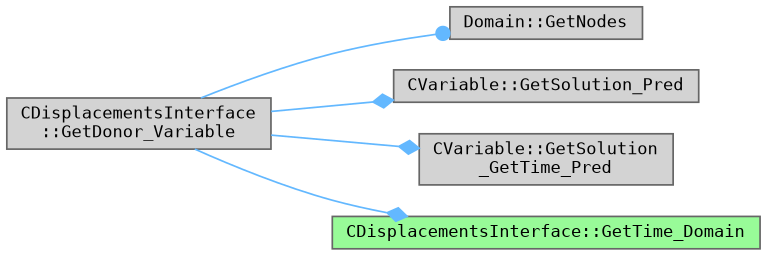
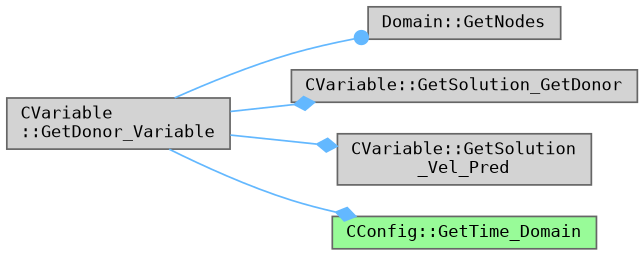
  digraph {
    fontname="DejaVu Sans Mono"
    rankdir=LR
    node [color=grey40 fillcolor=lightgrey fontname="DejaVu Sans Mono" fontsize=10 shape=box style=filled]
    edge [arrowhead=diamond color=steelblue1 fontname="DejaVu Sans Mono" fontsize=10 labelfontname=Helvetica labelfontsize=10 style=solid]
-   n1 [color=gray40 fontcolor=black height=0.2 label="CDisplacementsInterface\l::GetDonor_Variable" width=0.4]
+   n1 [color=gray40 fontcolor=black height=0.2 label="CVariable\l::GetDonor_Variable" width=0.4]
    n2 [height=0.2 label="Domain::GetNodes" width=0.4]
-   n3 [height=0.2 label="CVariable::GetSolution_Pred" width=0.4]
-   n4 [height=0.2 label="CVariable::GetSolution\l_GetTime_Pred" width=0.4]
-   n5 [fillcolor=palegreen height=0.2 label="CDisplacementsInterface::GetTime_Domain" width=0.4]
+   n3 [height=0.2 label="CVariable::GetSolution_GetDonor" width=0.4]
+   n4 [height=0.2 label="CVariable::GetSolution\l_Vel_Pred" width=0.4]
+   n5 [fillcolor=palegreen height=0.2 label="CConfig::GetTime_Domain" width=0.4]
    n1 -> n2 [arrowhead=dot]
    n1 -> n3
    n1 -> n4
    n1 -> n5
  }
